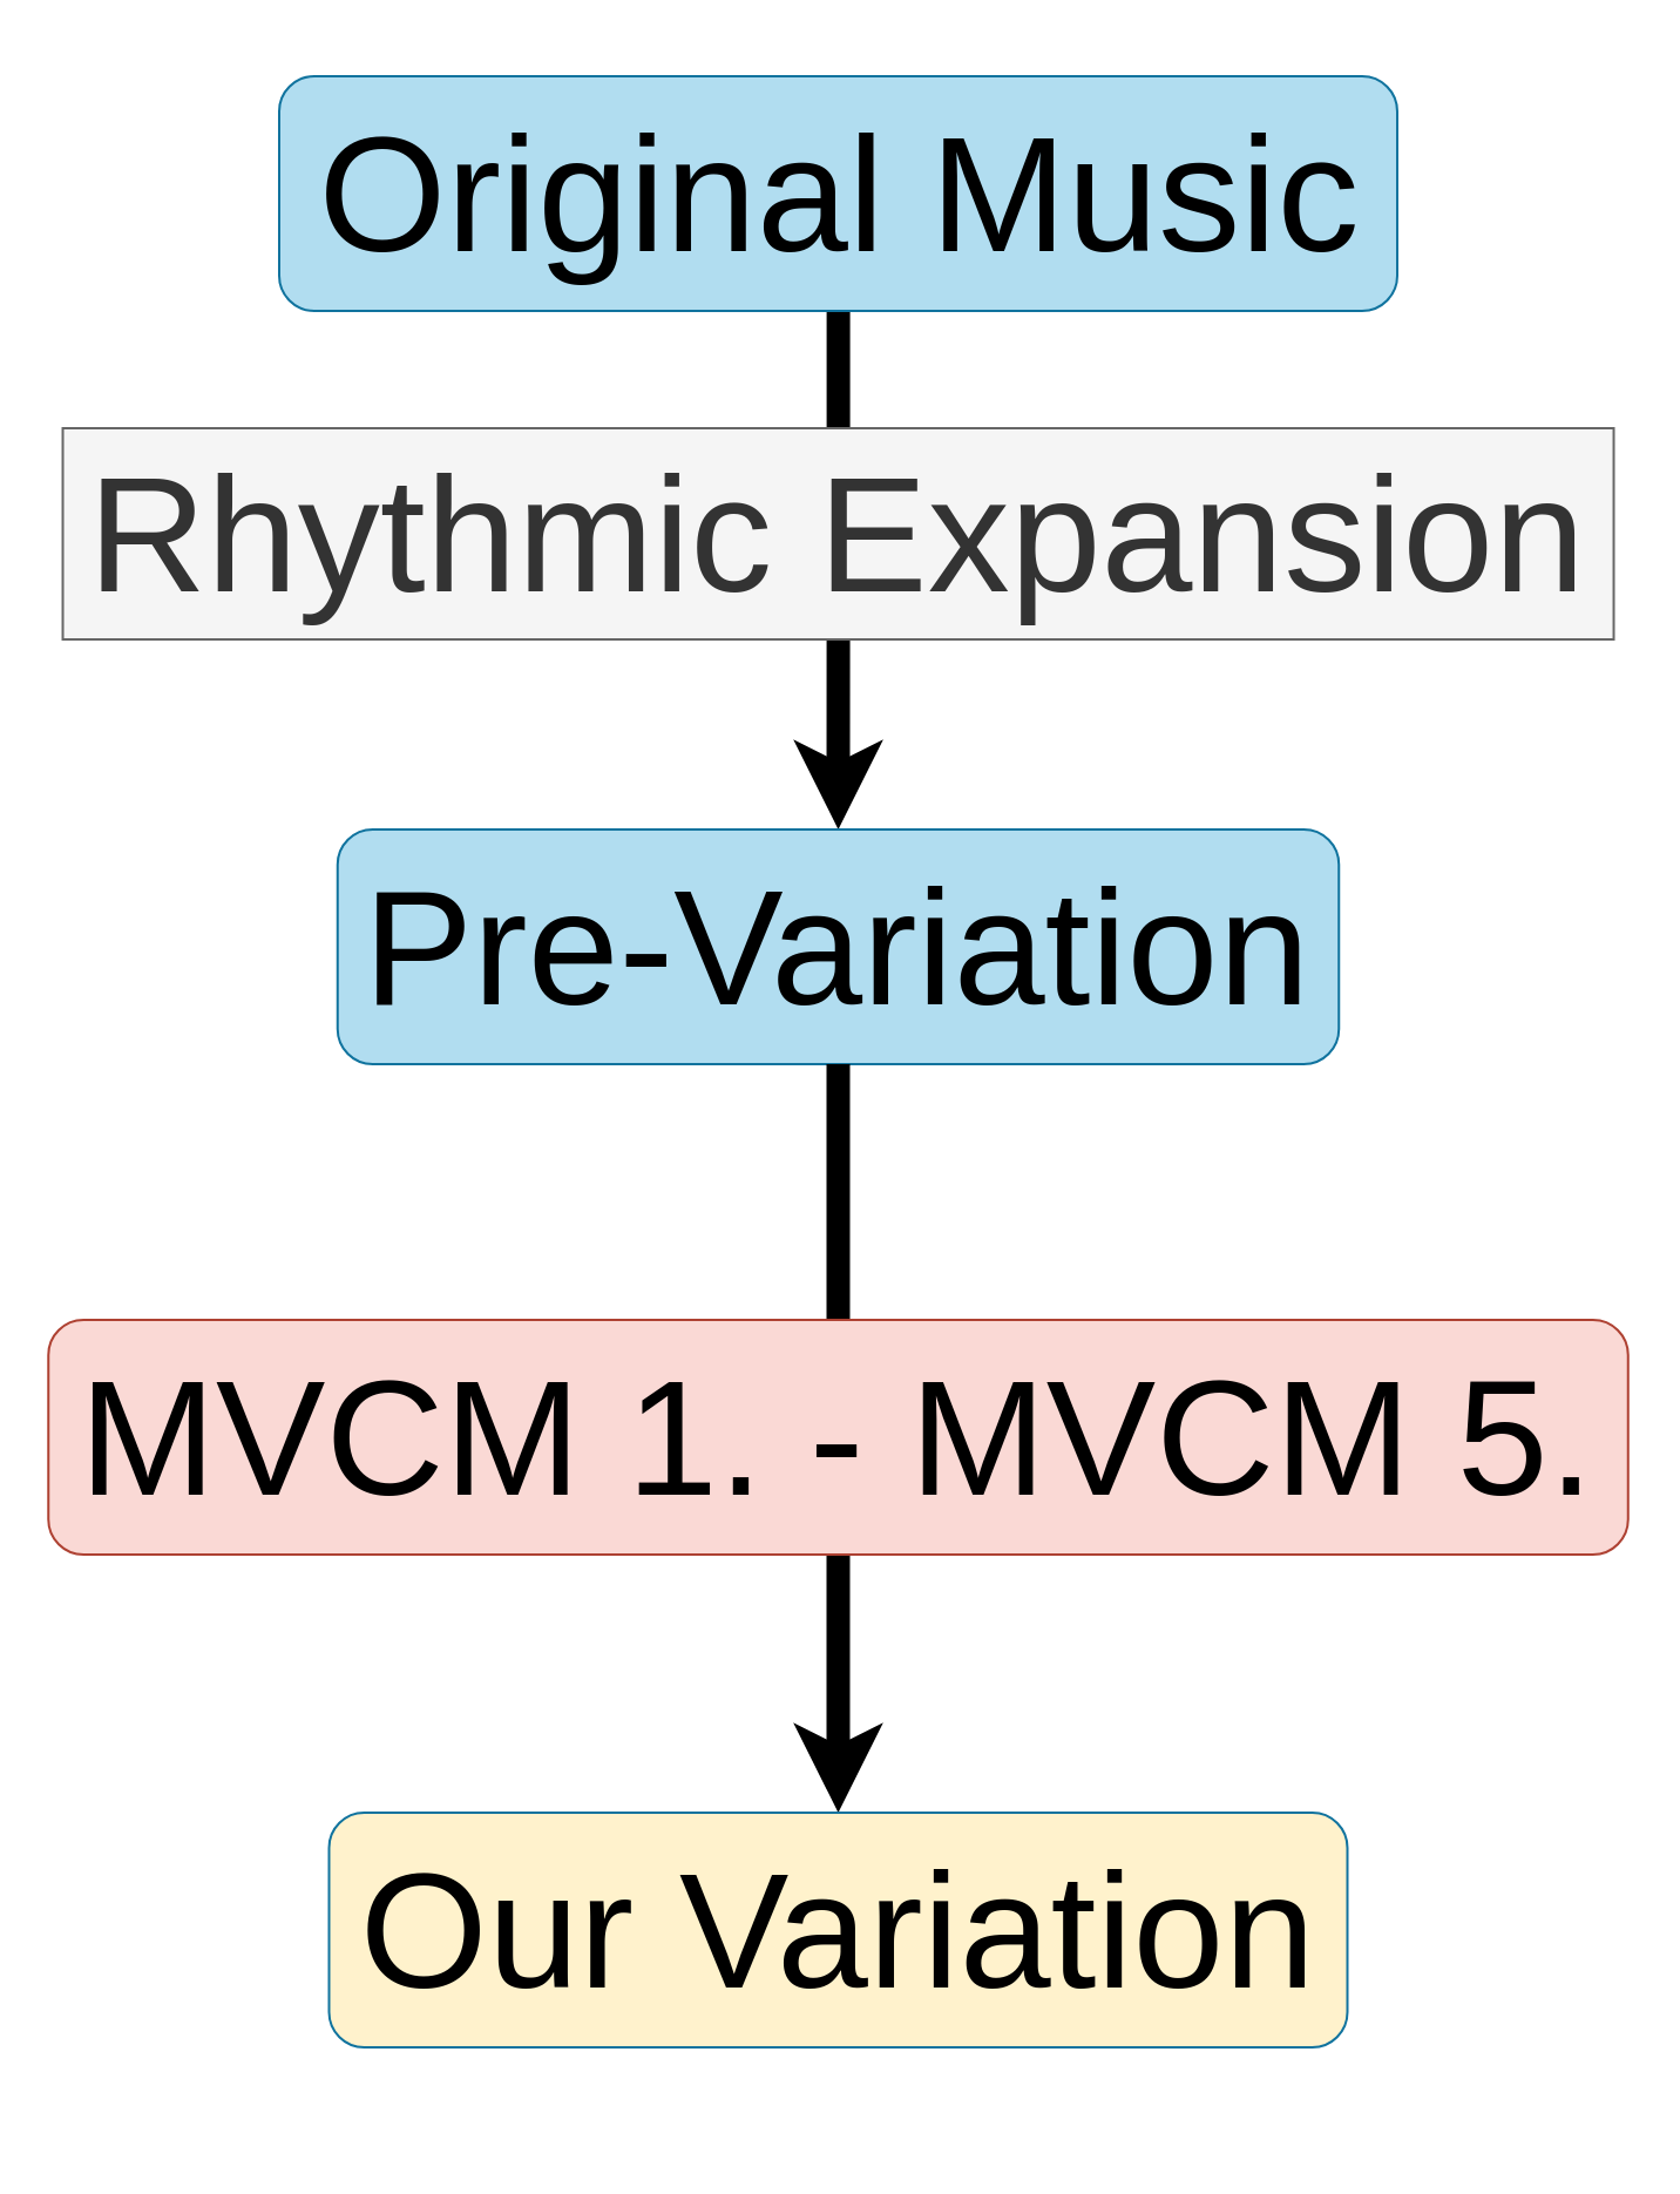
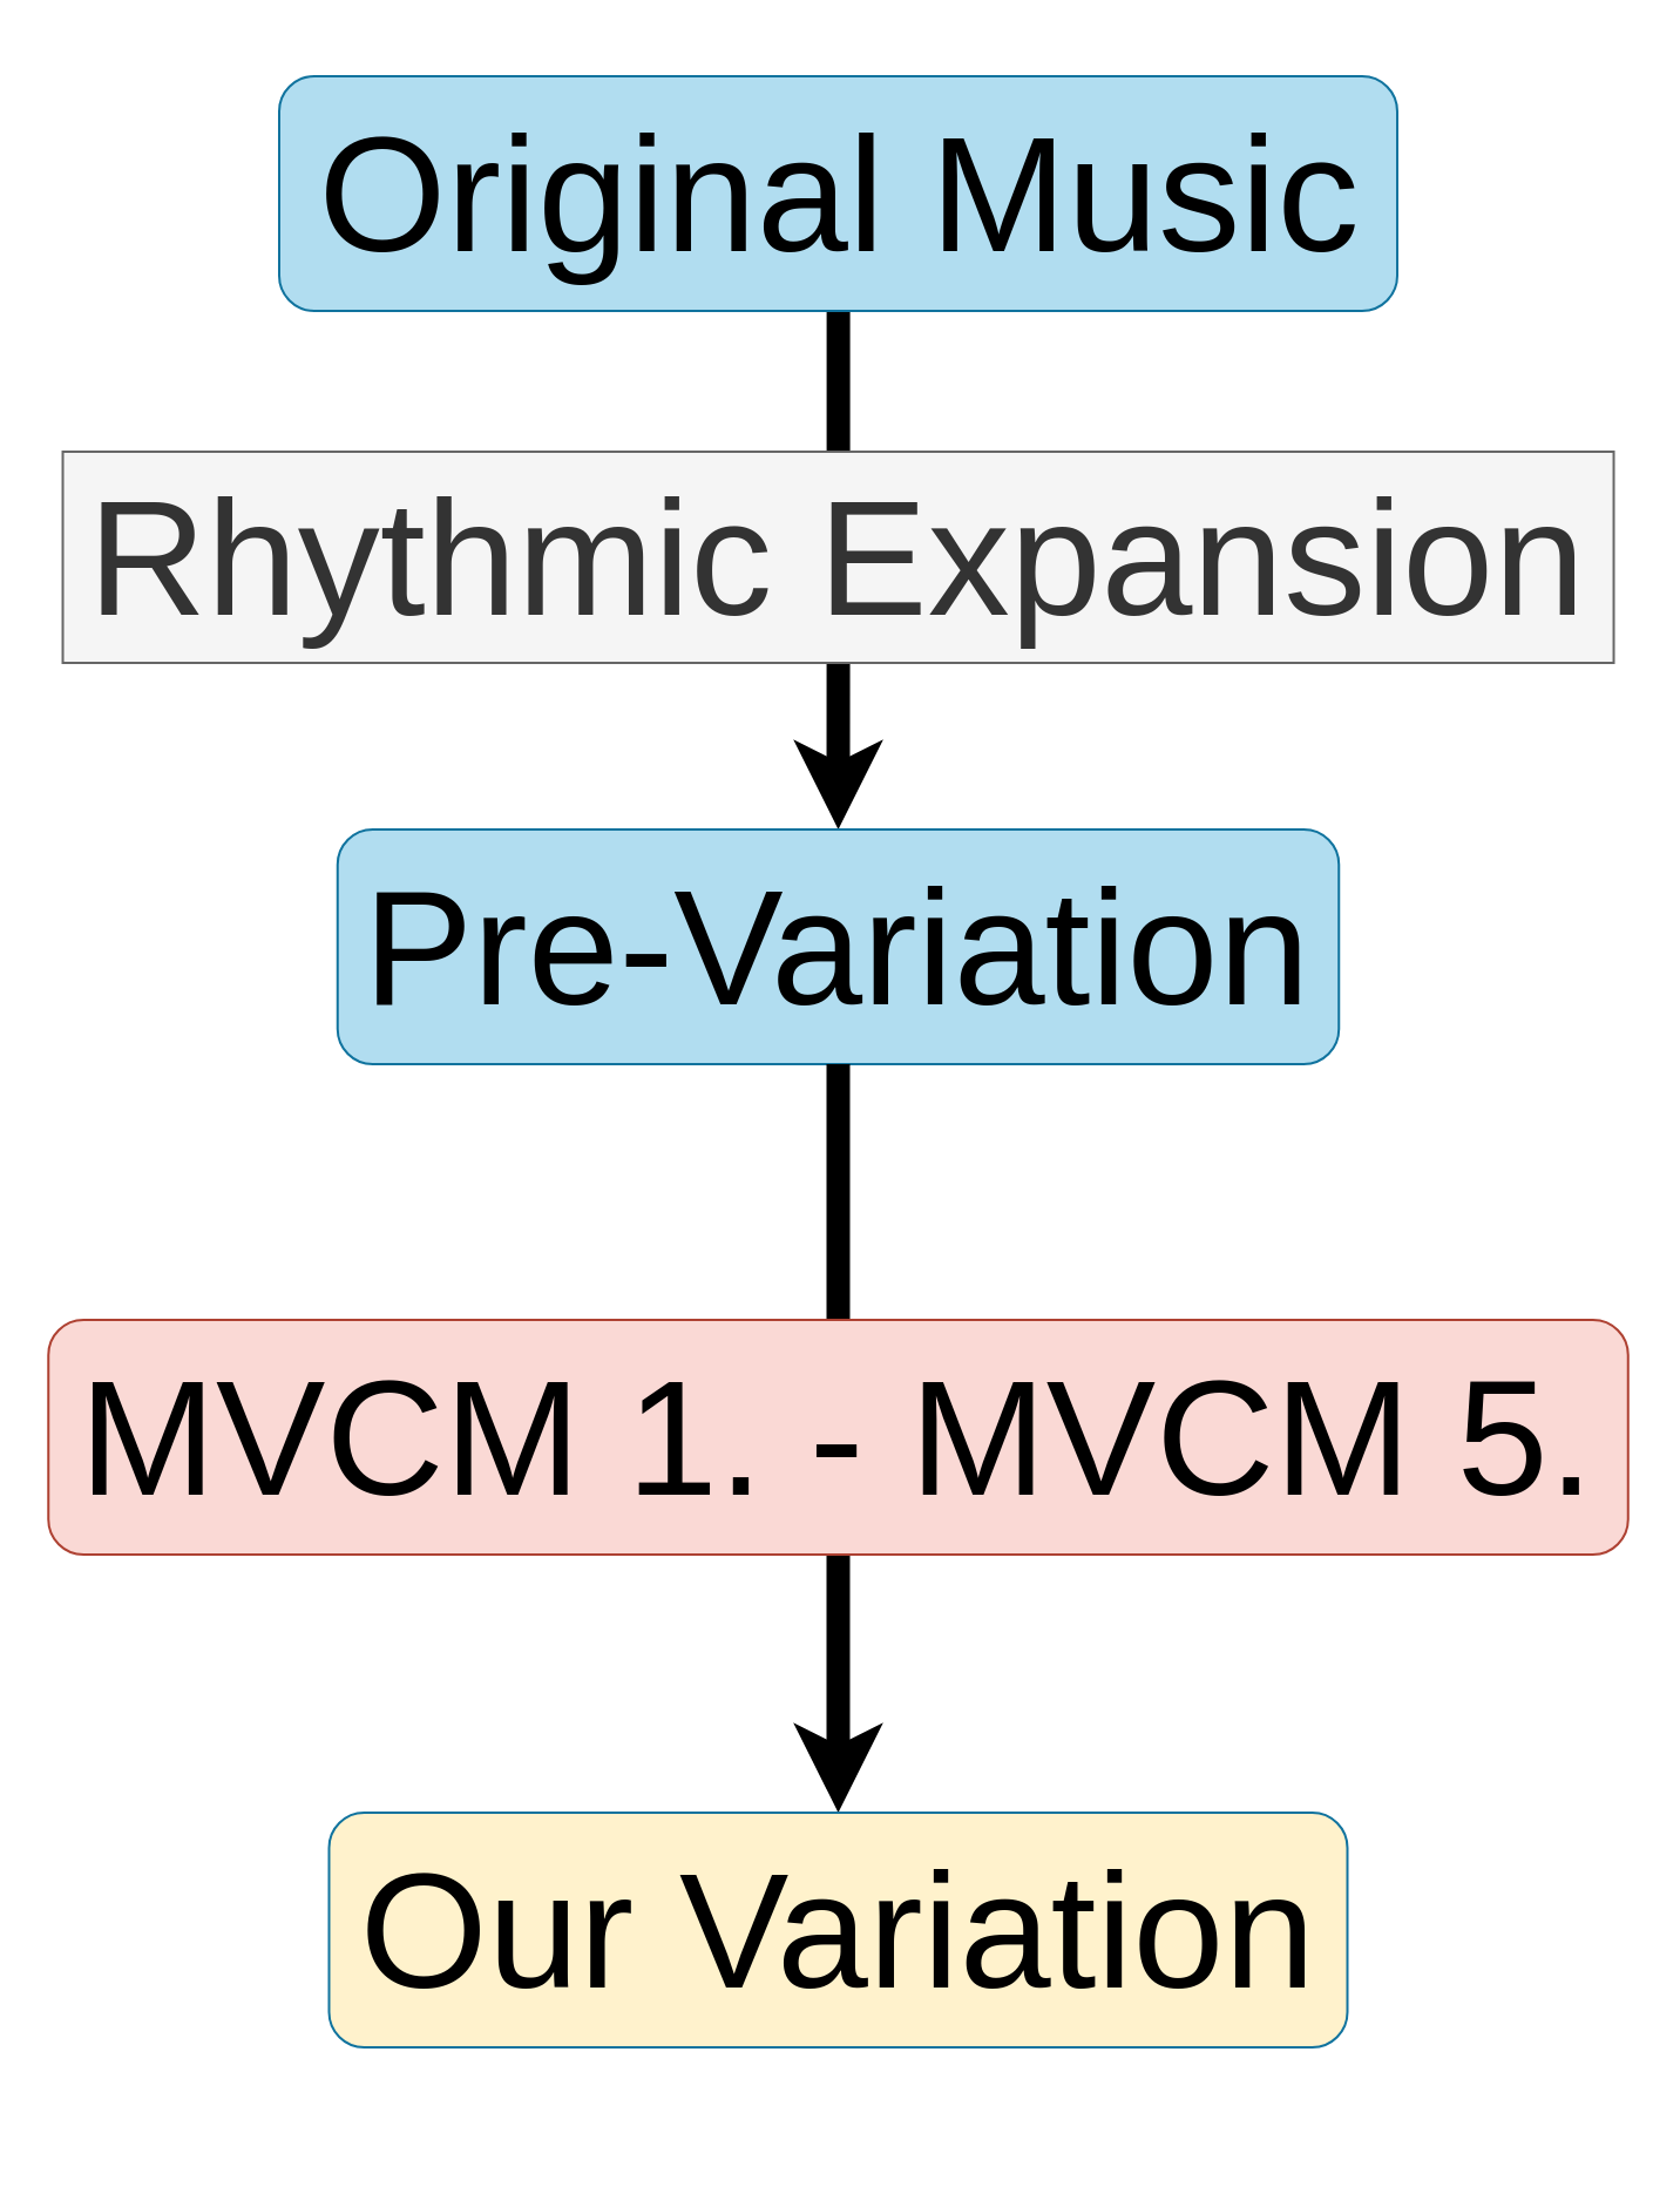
  <mxCell id="0" />
  <mxCell id="1" parent="0" />
  <mxCell id="2" style="edgeStyle=orthogonalEdgeStyle;rounded=0;orthogonalLoop=1;jettySize=auto;html=1;entryX=0.5;entryY=0;entryDx=0;entryDy=0;fontSize=40;strokeWidth=10;" edge="1" parent="1" source="3" target="4"><mxGeometry relative="1" as="geometry" /></mxCell>
  <mxCell id="3" value="&lt;p&gt;&lt;font style=&quot;font-size: 70px&quot;&gt;Original Music&lt;/font&gt;&lt;/p&gt;" style="rounded=1;whiteSpace=wrap;html=1;fontSize=40;fillColor=#b1ddf0;strokeColor=#10739e;" vertex="1" parent="1"><mxGeometry x="118.5" y="20" width="476.5" height="100" as="geometry" /></mxCell>
  <mxCell id="4" value="&lt;p&gt;&lt;font style=&quot;font-size: 70px&quot;&gt;Pre-Variation&lt;/font&gt;&lt;/p&gt;" style="rounded=1;whiteSpace=wrap;html=1;fontSize=40;fillColor=#b1ddf0;strokeColor=#10739e;" vertex="1" parent="1"><mxGeometry x="143.38" y="341" width="426.75" height="100" as="geometry" /></mxCell>
- <mxCell id="5" value="&lt;font style=&quot;font-size: 70px&quot;&gt;Rhythmic Expansion&lt;/font&gt;" style="text;html=1;align=center;verticalAlign=middle;whiteSpace=wrap;rounded=0;fontSize=40;labelBorderColor=none;fillColor=#f5f5f5;strokeColor=#666666;fontColor=#333333;" vertex="1" parent="1"><mxGeometry x="26.26" y="170" width="661" height="90" as="geometry" /></mxCell>
+ <mxCell id="5" value="&lt;font style=&quot;font-size: 70px&quot;&gt;Rhythmic Expansion&lt;/font&gt;" style="text;html=1;align=center;verticalAlign=middle;whiteSpace=wrap;rounded=0;fontSize=40;labelBorderColor=none;fillColor=#f5f5f5;strokeColor=#666666;fontColor=#333333;" vertex="1" parent="1"><mxGeometry x="26.26" y="180" width="661" height="90" as="geometry" /></mxCell>
  <mxCell id="6" style="edgeStyle=orthogonalEdgeStyle;rounded=0;orthogonalLoop=1;jettySize=auto;html=1;fontSize=40;strokeWidth=10;exitX=0.5;exitY=1;exitDx=0;exitDy=0;entryX=0.5;entryY=0;entryDx=0;entryDy=0;endArrow=none;" edge="1" parent="1" source="4" target="8"><mxGeometry relative="1" as="geometry"><mxPoint x="348" y="470" as="sourcePoint" /><mxPoint x="349" y="590" as="targetPoint" /></mxGeometry></mxCell>
  <mxCell id="7" style="edgeStyle=orthogonalEdgeStyle;rounded=0;orthogonalLoop=1;jettySize=auto;html=1;exitX=0.5;exitY=1;exitDx=0;exitDy=0;fontSize=40;fontColor=#000000;strokeWidth=10;entryX=0.5;entryY=0;entryDx=0;entryDy=0;" edge="1" parent="1" source="8" target="9"><mxGeometry relative="1" as="geometry"><mxPoint x="348.333" y="780" as="targetPoint" /></mxGeometry></mxCell>
  <mxCell id="8" value="&lt;p&gt;&lt;font style=&quot;font-size: 70px&quot;&gt;MVCM 1. - MVCM 5.&lt;/font&gt;&lt;/p&gt;" style="rounded=1;whiteSpace=wrap;html=1;fontSize=40;fillColor=#fad9d5;strokeColor=#ae4132;" vertex="1" parent="1"><mxGeometry x="20.13" y="550" width="673.25" height="100" as="geometry" /></mxCell>
  <mxCell id="9" value="&lt;p style=&quot;font-size: 70px;&quot;&gt;Our Variation&lt;/p&gt;" style="rounded=1;whiteSpace=wrap;html=1;fontSize=70;fillColor=#fff2cc;strokeColor=#10739e;" vertex="1" parent="1"><mxGeometry x="139.75" y="760" width="434" height="100" as="geometry" /></mxCell>
